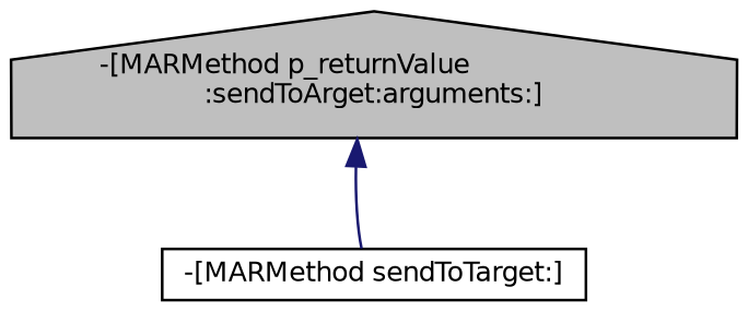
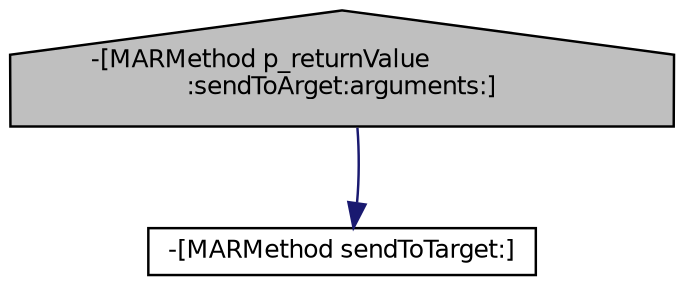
  digraph {
    rankdir=TB
    node [color=black fontname=Helvetica fontsize=10 style=filled]
    n1 [fillcolor=grey75 fontcolor=black height=0.2 label="-[MARMethod p_returnValue\l:sendToArget:arguments:]" shape=house width=0.4]
    n2 [fillcolor=white height=0.2 label="-[MARMethod sendToTarget:]" shape=box width=0.4]
-   n1 -> n2 [color=midnightblue dir=back fontname=Helvetica fontsize=10 labelfontname=Helvetica labelfontsize=10 style=solid]
+   n2 -> n1 [color=midnightblue dir=back fontname=Helvetica fontsize=10 labelfontname=Helvetica labelfontsize=10 style=solid]
  }
